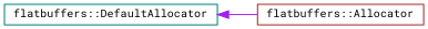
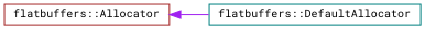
  digraph {
    rankdir=LR
    fontname="Roboto Mono"
    node [fillcolor=white fontname="Roboto Mono" fontsize=10 shape=box style=filled]
    n1 [color=brown height=0.2 label="flatbuffers::Allocator" width=0.4]
    n2 [color=teal height=0.2 label="flatbuffers::DefaultAllocator" width=0.4]
-   n2 -> n1 [color=purple dir=back fontname="Roboto Mono" fontsize=10 labelfontname=Helvetica labelfontsize=10 style=solid]
+   n1 -> n2 [color=purple dir=back fontname="Roboto Mono" fontsize=10 labelfontname=Helvetica labelfontsize=10 style=solid]
  }
